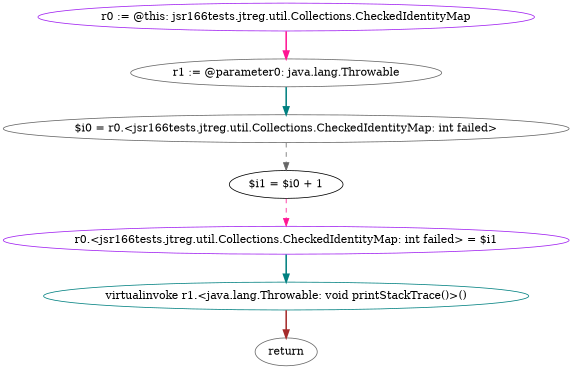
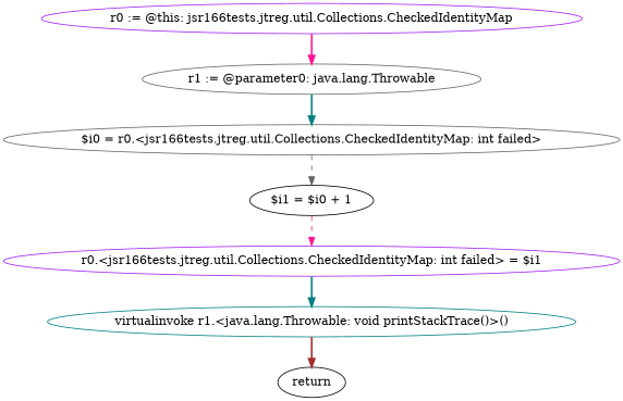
  digraph {
    node [color=purple]
    edge [color=deeppink style=bold]
    "r0 := @this: jsr166tests.jtreg.util.Collections.CheckedIdentityMap"
    "r1 := @parameter0: java.lang.Throwable" [color=gray40]
    "$i0 = r0.<jsr166tests.jtreg.util.Collections.CheckedIdentityMap: int failed>" [color=gray40]
    "$i1 = $i0 + 1" [color=black]
    "r0.<jsr166tests.jtreg.util.Collections.CheckedIdentityMap: int failed> = $i1"
    "virtualinvoke r1.<java.lang.Throwable: void printStackTrace()>()" [color=teal]
-   return [color=gray40]
+   return [color=black]
    "r0 := @this: jsr166tests.jtreg.util.Collections.CheckedIdentityMap" -> "r1 := @parameter0: java.lang.Throwable"
    "r1 := @parameter0: java.lang.Throwable" -> "$i0 = r0.<jsr166tests.jtreg.util.Collections.CheckedIdentityMap: int failed>" [color=teal]
    "$i0 = r0.<jsr166tests.jtreg.util.Collections.CheckedIdentityMap: int failed>" -> "$i1 = $i0 + 1" [color=gray40 style=dashed]
    "$i1 = $i0 + 1" -> "r0.<jsr166tests.jtreg.util.Collections.CheckedIdentityMap: int failed> = $i1" [style=dashed]
    "r0.<jsr166tests.jtreg.util.Collections.CheckedIdentityMap: int failed> = $i1" -> "virtualinvoke r1.<java.lang.Throwable: void printStackTrace()>()" [color=teal]
    "virtualinvoke r1.<java.lang.Throwable: void printStackTrace()>()" -> return [color=brown]
  }
